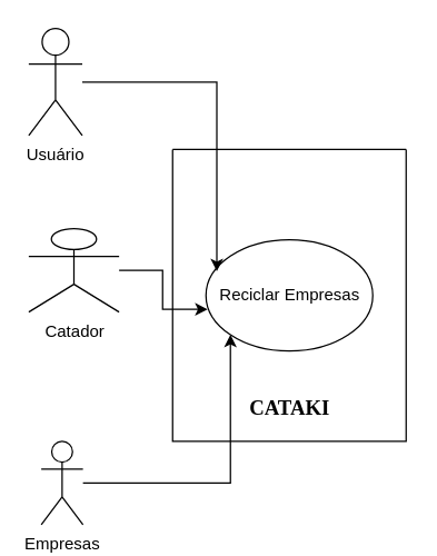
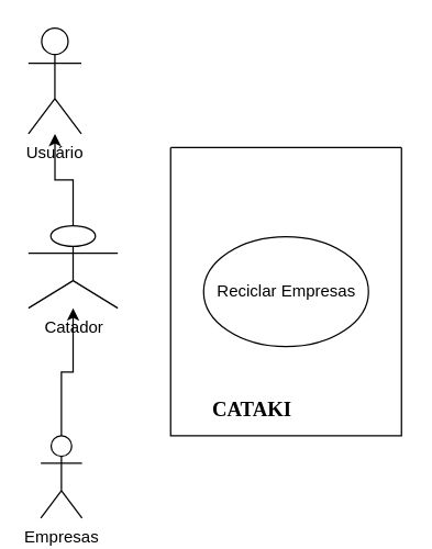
  <mxCell id="0" value="" />
  <mxCell id="1" parent="0" />
  <mxCell id="2" value="Catador" style="shape=umlActor;verticalLabelPosition=bottom;verticalAlign=top;html=1;outlineConnect=0;fontFamily=Helvetica;" vertex="1" parent="1"><mxGeometry x="20" y="164" width="65" height="60" as="geometry" /></mxCell>
  <mxCell id="3" value="Usuário" style="shape=umlActor;verticalLabelPosition=bottom;verticalAlign=top;html=1;outlineConnect=0;" vertex="1" parent="1"><mxGeometry x="20" y="20" width="38.5" height="77" as="geometry" /></mxCell>
  <mxCell id="4" value="" style="swimlane;startSize=0;" vertex="1" parent="1"><mxGeometry x="123.5" y="107" width="168" height="210" as="geometry" /></mxCell>
  <mxCell id="5" value="&lt;font style=&quot;font-size: 12px;&quot;&gt;Reciclar Empresas&lt;/font&gt;" style="ellipse;whiteSpace=wrap;html=1;" vertex="1" parent="4"><mxGeometry x="24" y="65" width="120" height="80" as="geometry" /></mxCell>
- <mxCell id="6" value="CATAKI" style="text;html=1;align=center;verticalAlign=middle;whiteSpace=wrap;rounded=0;fontFamily=Verdana;fontStyle=1;fontSize=15;" vertex="1" parent="4"><mxGeometry x="54" y="170" width="60" height="30" as="geometry" /></mxCell>
- <mxCell id="7" style="edgeStyle=orthogonalEdgeStyle;rounded=0;orthogonalLoop=1;jettySize=auto;html=1;entryX=0.01;entryY=0.625;entryDx=0;entryDy=0;entryPerimeter=0;" edge="1" parent="1" source="2" target="5"><mxGeometry relative="1" as="geometry" /></mxCell>
+ <mxCell id="6" value="CATAKI" style="text;html=1;align=center;verticalAlign=middle;whiteSpace=wrap;rounded=0;fontFamily=Verdana;fontStyle=1;fontSize=15;" vertex="1" parent="4"><mxGeometry x="29" y="175" width="60" height="30" as="geometry" /></mxCell>
+ <mxCell id="7" style="edgeStyle=orthogonalEdgeStyle;rounded=0;orthogonalLoop=1;jettySize=auto;html=1;" edge="1" parent="1" source="2" target="3"><mxGeometry relative="1" as="geometry" /></mxCell>
  <mxCell id="8" value="Empresas" style="shape=umlActor;verticalLabelPosition=bottom;verticalAlign=top;html=1;outlineConnect=0;" vertex="1" parent="1"><mxGeometry x="29" y="317" width="30" height="60" as="geometry" /></mxCell>
- <mxCell id="9" style="edgeStyle=orthogonalEdgeStyle;rounded=0;orthogonalLoop=1;jettySize=auto;html=1;entryX=0;entryY=1;entryDx=0;entryDy=0;" edge="1" parent="1" source="8" target="5"><mxGeometry relative="1" as="geometry" /></mxCell>
- <mxCell id="10" style="edgeStyle=orthogonalEdgeStyle;rounded=0;orthogonalLoop=1;jettySize=auto;html=1;entryX=0.065;entryY=0.283;entryDx=0;entryDy=0;entryPerimeter=0;" edge="1" parent="1" source="3" target="5"><mxGeometry relative="1" as="geometry" /></mxCell>
+ <mxCell id="9" style="edgeStyle=orthogonalEdgeStyle;rounded=0;orthogonalLoop=1;jettySize=auto;html=1;" edge="1" parent="1" source="8" target="2"><mxGeometry relative="1" as="geometry" /></mxCell>
